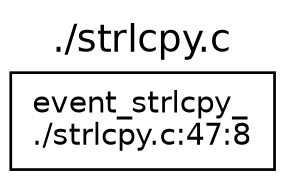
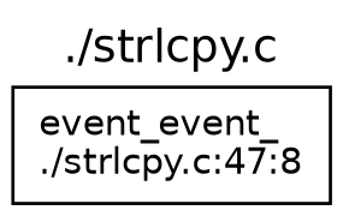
  digraph {
    label="./strlcpy.c"
    labelloc=top
    fontname="DejaVu Sans"
-   n1 [fillcolor=white fontsize=11 label="event_strlcpy_\l./strlcpy.c:47:8\l" shape=box style=filled fontname="DejaVu Sans"]
+   n1 [fillcolor=white fontsize=11 label="event_event_\l./strlcpy.c:47:8\l" shape=box style=filled fontname="DejaVu Sans"]
  }
